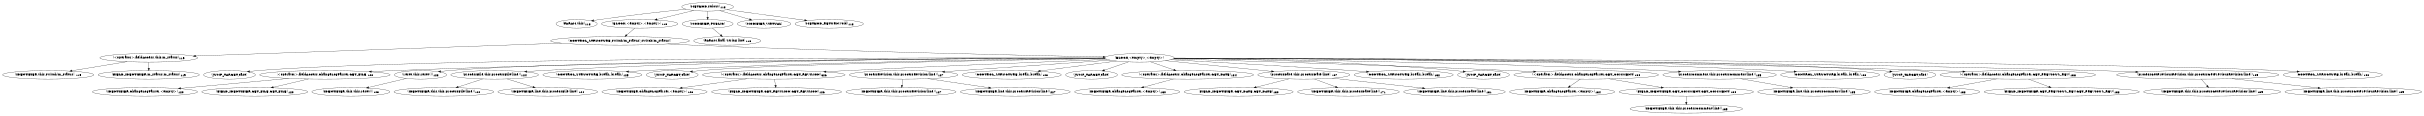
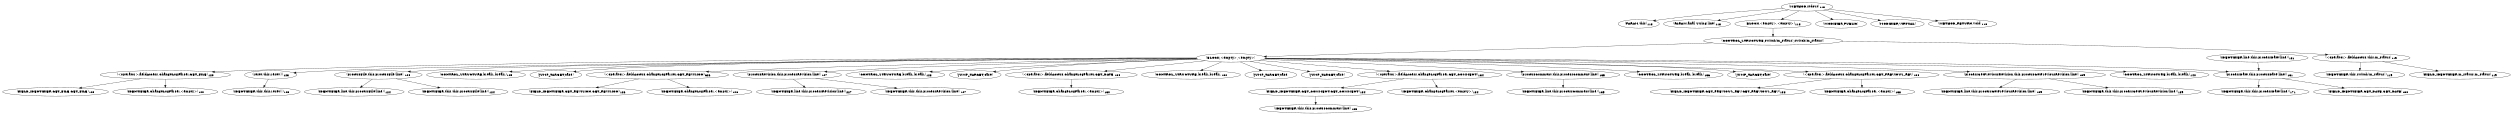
  digraph {
    n1 [label=<(METHOD,stdout)<SUB>118</SUB>>]
    n2 [label=<(PARAM,this)<SUB>118</SUB>>]
    n3 [label=<(PARAM,final String line)<SUB>118</SUB>>]
    n4 [label=<(BLOCK,&lt;empty&gt;,&lt;empty&gt;)<SUB>118</SUB>>]
    n5 [label=<(MODIFIER,PUBLIC)>]
    n6 [label=<(MODIFIER,VIRTUAL)>]
    n7 [label=<(METHOD_RETURN,void)<SUB>118</SUB>>]
    n8 [label=<(CONTROL_STRUCTURE,switch(m_status),switch(m_status))>]
    n9 [label=<(&lt;operator&gt;.fieldAccess,this.m_status)<SUB>119</SUB>>]
    n10 [label=<(BLOCK,&lt;empty&gt;,&lt;empty&gt;)>]
    n11 [label=<(IDENTIFIER,this,switch(m_status))<SUB>119</SUB>>]
    n12 [label=<(FIELD_IDENTIFIER,m_status,m_status)<SUB>119</SUB>>]
    n13 [label=<(JUMP_TARGET,case)>]
    n14 [label=<(&lt;operator&gt;.fieldAccess,ChangeLogParser.GET_FILE)<SUB>120</SUB>>]
    n15 [label=<(reset,this.reset())<SUB>123</SUB>>]
    n16 [label=<(processFile,this.processFile(line))<SUB>124</SUB>>]
    n17 [label=<(CONTROL_STRUCTURE,break;,break;)<SUB>125</SUB>>]
    n18 [label=<(JUMP_TARGET,case)>]
    n19 [label=<(&lt;operator&gt;.fieldAccess,ChangeLogParser.GET_REVISION)<SUB>626</SUB>>]
    n20 [label=<(processRevision,this.processRevision(line))<SUB>127</SUB>>]
    n21 [label=<(CONTROL_STRUCTURE,break;,break;)<SUB>128</SUB>>]
    n22 [label=<(JUMP_TARGET,case)>]
    n23 [label=<(&lt;operator&gt;.fieldAccess,ChangeLogParser.GET_DATE)<SUB>134</SUB>>]
-   n24 [label=<(processDate,this.processDate(line))<SUB>137</SUB>>]
+   n24 [label=<(processDate,this.processDate(line))<SUB>131</SUB>>]
    n25 [label=<(CONTROL_STRUCTURE,break;,break;)<SUB>132</SUB>>]
    n26 [label=<(JUMP_TARGET,case)>]
    n27 [label=<(&lt;operator&gt;.fieldAccess,ChangeLogParser.GET_COMMENT)<SUB>134</SUB>>]
    n28 [label=<(processComment,this.processComment(line))<SUB>135</SUB>>]
    n29 [label=<(CONTROL_STRUCTURE,break;,break;)<SUB>136</SUB>>]
    n30 [label=<(JUMP_TARGET,case)>]
    n31 [label=<(&lt;operator&gt;.fieldAccess,ChangeLogParser.GET_PREVIOUS_REV)<SUB>138</SUB>>]
    n32 [label=<(processGetPreviousRevision,this.processGetPreviousRevision(line))<SUB>139</SUB>>]
    n33 [label=<(CONTROL_STRUCTURE,break;,break;)<SUB>140</SUB>>]
    n34 [label=<(IDENTIFIER,ChangeLogParser,&lt;empty&gt;)<SUB>120</SUB>>]
    n35 [label=<(FIELD_IDENTIFIER,GET_FILE,GET_FILE)<SUB>120</SUB>>]
    n36 [label=<(IDENTIFIER,this,this.reset())<SUB>123</SUB>>]
    n37 [label=<(IDENTIFIER,this,this.processFile(line))<SUB>124</SUB>>]
    n38 [label=<(IDENTIFIER,line,this.processFile(line))<SUB>124</SUB>>]
    n39 [label=<(IDENTIFIER,ChangeLogParser,&lt;empty&gt;)<SUB>126</SUB>>]
    n40 [label=<(FIELD_IDENTIFIER,GET_REVISION,GET_REVISION)<SUB>126</SUB>>]
    n41 [label=<(IDENTIFIER,this,this.processRevision(line))<SUB>127</SUB>>]
    n42 [label=<(IDENTIFIER,line,this.processRevision(line))<SUB>227</SUB>>]
    n43 [label=<(IDENTIFIER,ChangeLogParser,&lt;empty&gt;)<SUB>130</SUB>>]
    n44 [label=<(FIELD_IDENTIFIER,GET_DATE,GET_DATE)<SUB>130</SUB>>]
    n45 [label=<(IDENTIFIER,this,this.processDate(line))<SUB>171</SUB>>]
    n46 [label=<(IDENTIFIER,line,this.processDate(line))<SUB>131</SUB>>]
    n47 [label=<(IDENTIFIER,ChangeLogParser,&lt;empty&gt;)<SUB>134</SUB>>]
    n48 [label=<(FIELD_IDENTIFIER,GET_COMMENT,GET_COMMENT)<SUB>134</SUB>>]
    n49 [label=<(IDENTIFIER,line,this.processComment(line))<SUB>135</SUB>>]
    n50 [label=<(IDENTIFIER,ChangeLogParser,&lt;empty&gt;)<SUB>138</SUB>>]
    n51 [label=<(FIELD_IDENTIFIER,GET_PREVIOUS_REV,GET_PREVIOUS_REV)<SUB>138</SUB>>]
    n52 [label=<(IDENTIFIER,this,this.processGetPreviousRevision(line))<SUB>139</SUB>>]
    n53 [label=<(IDENTIFIER,line,this.processGetPreviousRevision(line))<SUB>139</SUB>>]
    n54 [label=<(IDENTIFIER,this,this.processComment(line))<SUB>135</SUB>>]
    n1 -> n2
-   n5 -> n3
+   n1 -> n3
    n1 -> n4
    n1 -> n5
    n1 -> n6
    n1 -> n7
    n4 -> n8
    n8 -> n9
    n8 -> n10
    n9 -> n11
    n9 -> n12
    n10 -> n13
    n10 -> n14
    n10 -> n15
    n10 -> n16
    n10 -> n17
    n10 -> n18
    n10 -> n19
    n10 -> n20
    n10 -> n21
    n10 -> n22
    n10 -> n23
    n10 -> n24
    n10 -> n25
    n10 -> n26
    n10 -> n27
    n10 -> n28
    n10 -> n29
    n10 -> n30
    n10 -> n31
    n10 -> n32
    n10 -> n33
    n14 -> n34
    n14 -> n35
    n15 -> n36
    n16 -> n37
    n16 -> n38
    n19 -> n39
    n19 -> n40
    n20 -> n41
    n20 -> n42
    n23 -> n43
    n24 -> n44
    n24 -> n45
-   n24 -> n46
+   n46 -> n24
    n27 -> n47
    n27 -> n48
    n28 -> n49
    n31 -> n50
    n31 -> n51
    n32 -> n52
    n32 -> n53
    n48 -> n54
  }
